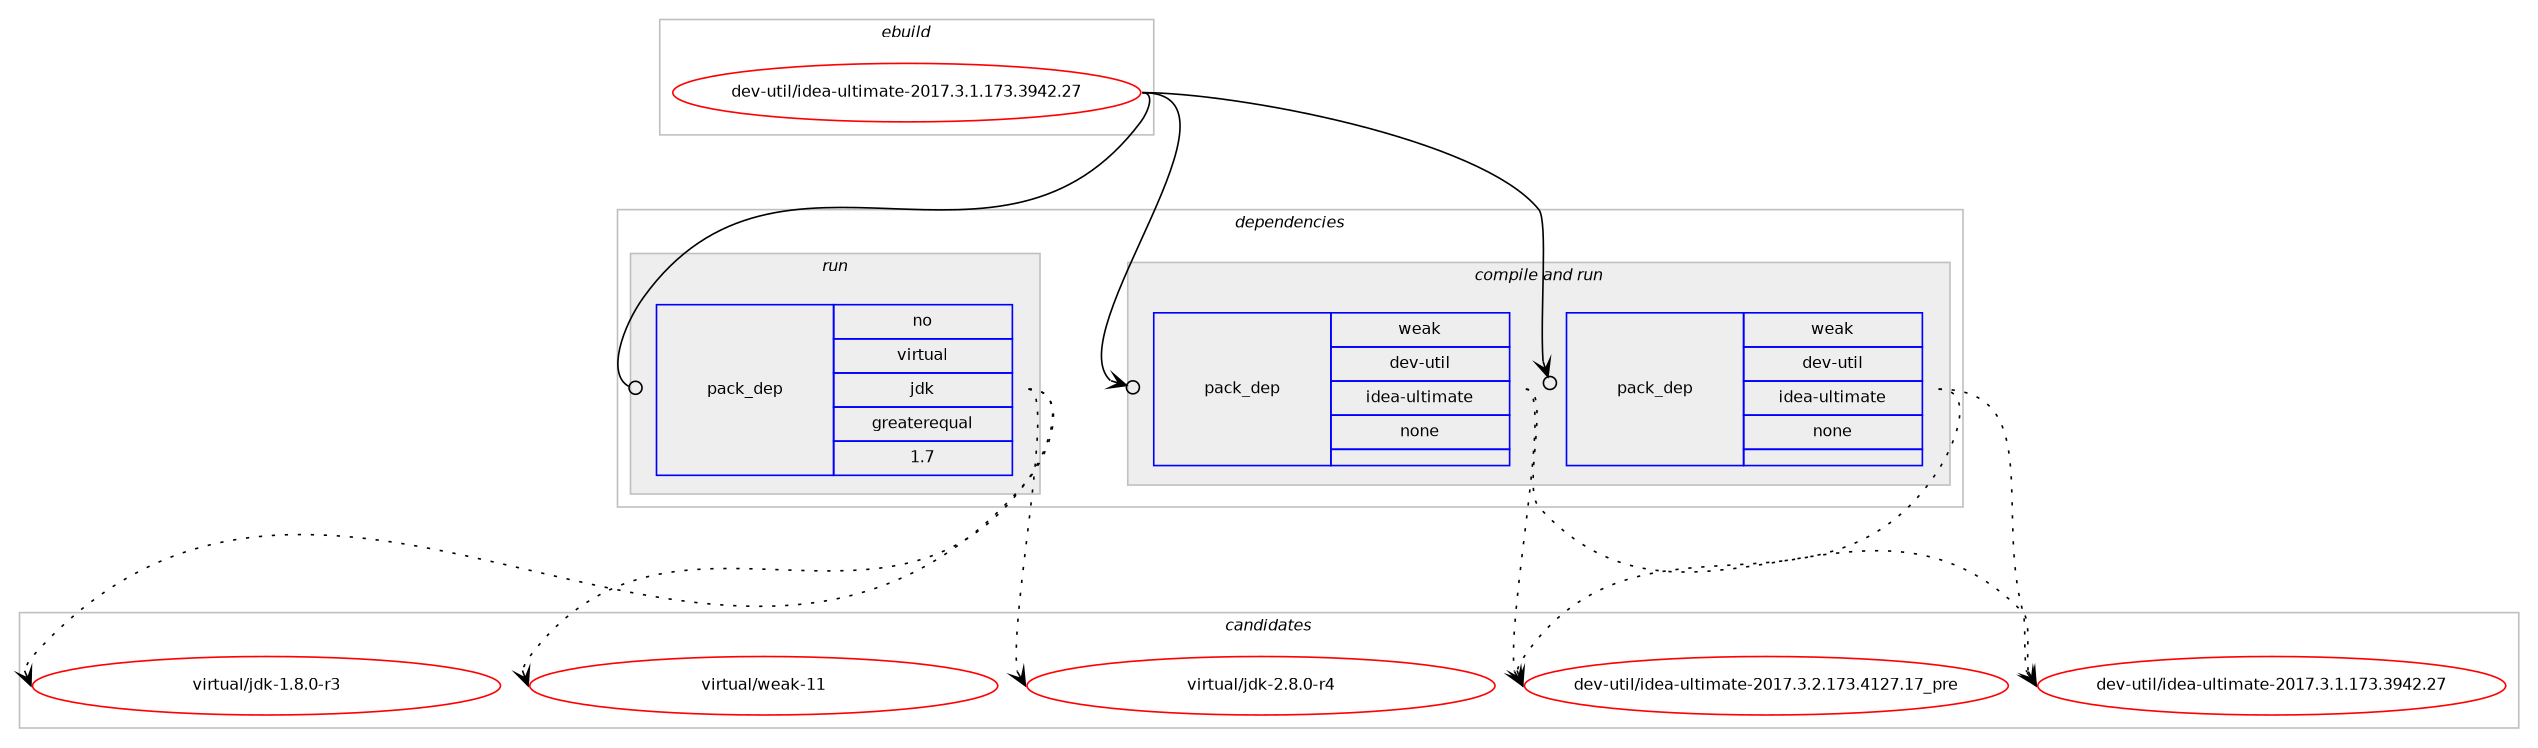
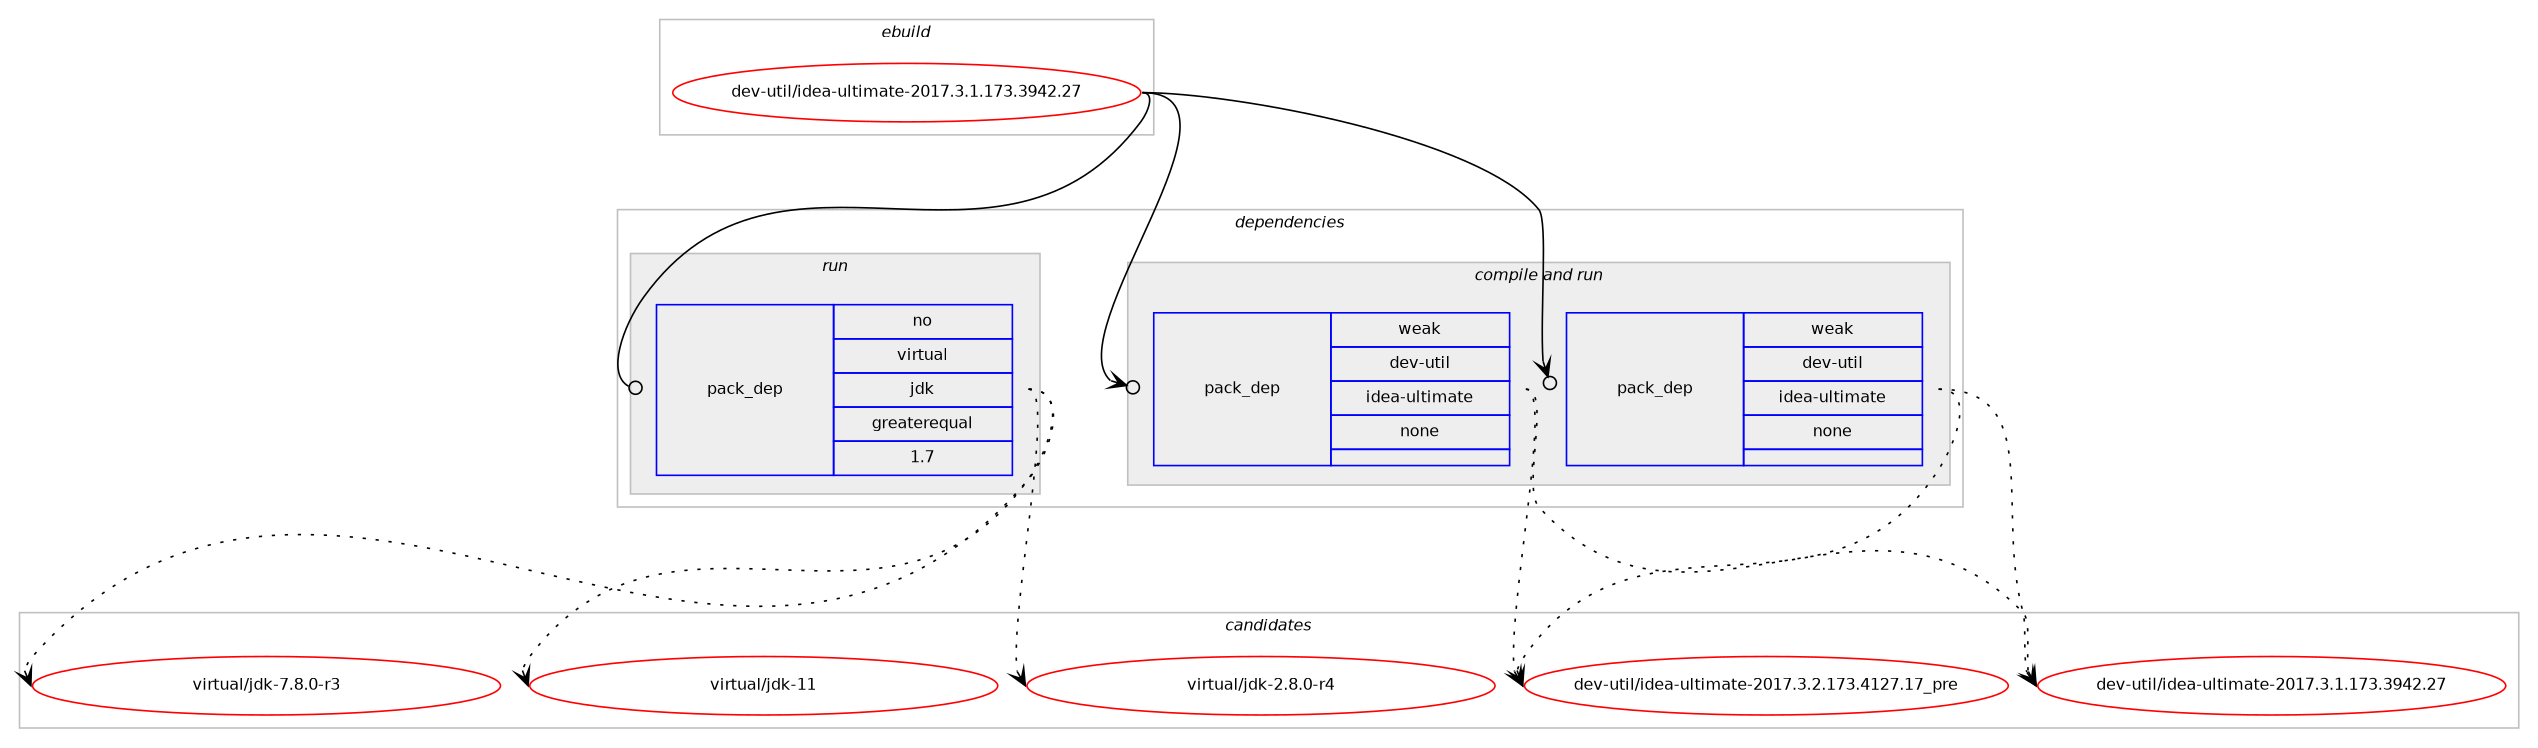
  digraph {
    compound=true
    concentrate=true
    fontname=Helvetica
    fontsize=10
    newrank=true
    rankdir=TB
    ranksep=1.5
    node [color=red fontname=Helvetica fontsize=10]
    edge [arrowhead=vee headport=w style=dotted tailport=e weight=100]
    n1 [label="dev-util/idea-ultimate-2017.3.1.173.3942.27" width=4]
    n2 [color=blue label=<<TABLE BORDER="0" CELLBORDER="1" CELLSPACING="0" CELLPADDING="4" WIDTH="220"><TR><TD ROWSPAN="6" CELLPADDING="30">pack_dep</TD></TR><TR><TD WIDTH="110">weak</TD></TR><TR><TD>dev-util</TD></TR><TR><TD>idea-ultimate</TD></TR><TR><TD>none</TD></TR><TR><TD></TD></TR></TABLE>> shape=none]
    n3 [color=blue label=<<TABLE BORDER="0" CELLBORDER="1" CELLSPACING="0" CELLPADDING="4" WIDTH="220"><TR><TD ROWSPAN="6" CELLPADDING="30">pack_dep</TD></TR><TR><TD WIDTH="110">weak</TD></TR><TR><TD>dev-util</TD></TR><TR><TD>idea-ultimate</TD></TR><TR><TD>none</TD></TR><TR><TD></TD></TR></TABLE>> shape=none]
    n4 [color=blue label=<<TABLE BORDER="0" CELLBORDER="1" CELLSPACING="0" CELLPADDING="4" WIDTH="220"><TR><TD ROWSPAN="6" CELLPADDING="30">pack_dep</TD></TR><TR><TD WIDTH="110">no</TD></TR><TR><TD>virtual</TD></TR><TR><TD>jdk</TD></TR><TR><TD>greaterequal</TD></TR><TR><TD>1.7</TD></TR></TABLE>> shape=none]
    n5 [label="dev-util/idea-ultimate-2017.3.1.173.3942.27" width=4]
    n6 [label="dev-util/idea-ultimate-2017.3.2.173.4127.17_pre" width=4]
-   n7 [label="virtual/jdk-1.8.0-r3" width=4]
+   n7 [label="virtual/jdk-7.8.0-r3" width=4]
    n8 [label="virtual/jdk-2.8.0-r4" width=4]
-   n9 [label="virtual/weak-11" width=4]
+   n9 [label="virtual/jdk-11" width=4]
    subgraph cluster_1 {
      color=gray
      label=<<i>ebuild</i>>
      rank=same
      n1
    }
    subgraph cluster_2 {
      color=gray
      label=<<i>dependencies</i>>
      subgraph cluster_3 {
        color=gray
        fillcolor="#eeeeee"
        label=<<i>compile</i>>
        style=filled
      }
      subgraph cluster_4 {
        color=gray
        fillcolor="#eeeeee"
        label=<<i>compile and run</i>>
        style=filled
        subgraph sub_5 {
          color=gray
          fillcolor="#eeeeee"
          label=<<i>compile and run</i>>
          style=filled
          n2
        }
        subgraph sub_6 {
          color=gray
          fillcolor="#eeeeee"
          label=<<i>compile and run</i>>
          style=filled
          n3
        }
      }
      subgraph cluster_7 {
        color=gray
        fillcolor="#eeeeee"
        label=<<i>run</i>>
        style=filled
        subgraph sub_8 {
          color=gray
          fillcolor="#eeeeee"
          label=<<i>run</i>>
          style=filled
          n4
        }
      }
    }
    subgraph cluster_9 {
      color=gray
      label=<<i>candidates</i>>
      rank=same
      subgraph sub_10 {
        color=black
        label=<<i>candidates</i>>
        nodesep=1
        rank=same
        n5
        n6
      }
      subgraph sub_11 {
        color=black
        label=<<i>candidates</i>>
        nodesep=1
        rank=same
        n5
        n6
      }
      subgraph sub_12 {
        color=black
        label=<<i>candidates</i>>
        nodesep=1
        rank=same
        n7
        n8
        n9
      }
    }
    n1 -> n2 [arrowhead=odotvee style=solid weight=20]
    n1 -> n3 [arrowhead=odotvee style=solid weight=20]
    n1 -> n4 [arrowhead=odot style=solid weight=20]
    n2 -> n5
    n2 -> n6
    n3 -> n5
    n3 -> n6
    n4 -> n7
    n4 -> n8
    n4 -> n9
  }
